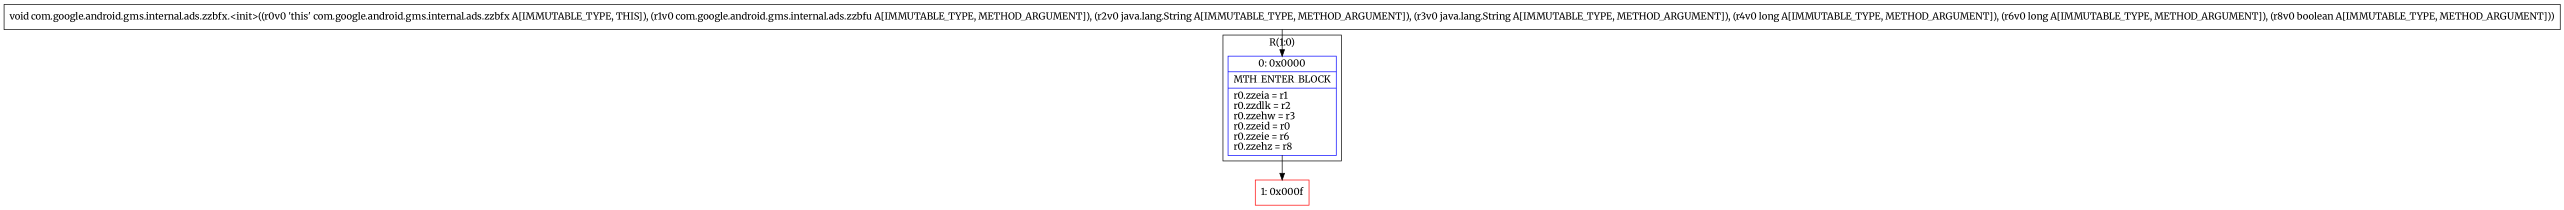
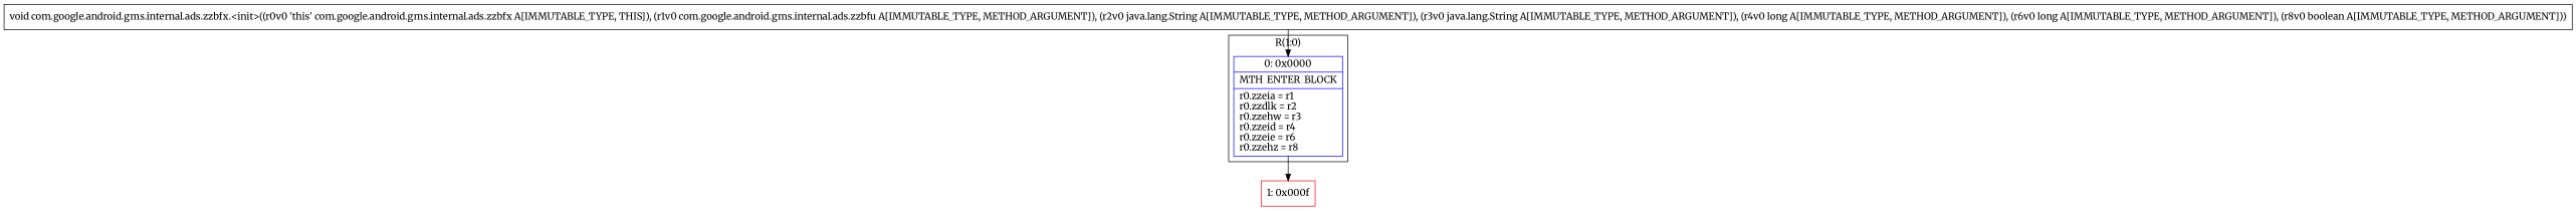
  digraph {
    fontname=Merriweather
    node [shape=record fontname=Merriweather]
    edge [fontname=Merriweather]
-   n1 [color=blue label="{0\:\ 0x0000|MTH_ENTER_BLOCK\l|r0.zzeia = r1\lr0.zzdlk = r2\lr0.zzehw = r3\lr0.zzeid = r0\lr0.zzeie = r6\lr0.zzehz = r8\l}"]
+   n1 [color=blue label="{0\:\ 0x0000|MTH_ENTER_BLOCK\l|r0.zzeia = r1\lr0.zzdlk = r2\lr0.zzehw = r3\lr0.zzeid = r4\lr0.zzeie = r6\lr0.zzehz = r8\l}"]
    n2 [color=red label="{1\:\ 0x000f}"]
    n3 [label="{void com.google.android.gms.internal.ads.zzbfx.\<init\>((r0v0 'this' com.google.android.gms.internal.ads.zzbfx A[IMMUTABLE_TYPE, THIS]), (r1v0 com.google.android.gms.internal.ads.zzbfu A[IMMUTABLE_TYPE, METHOD_ARGUMENT]), (r2v0 java.lang.String A[IMMUTABLE_TYPE, METHOD_ARGUMENT]), (r3v0 java.lang.String A[IMMUTABLE_TYPE, METHOD_ARGUMENT]), (r4v0 long A[IMMUTABLE_TYPE, METHOD_ARGUMENT]), (r6v0 long A[IMMUTABLE_TYPE, METHOD_ARGUMENT]), (r8v0 boolean A[IMMUTABLE_TYPE, METHOD_ARGUMENT])) }"]
    subgraph cluster_1 {
      label="R(1:0)"
      n1
    }
    n1 -> n2
    n3 -> n1
  }
